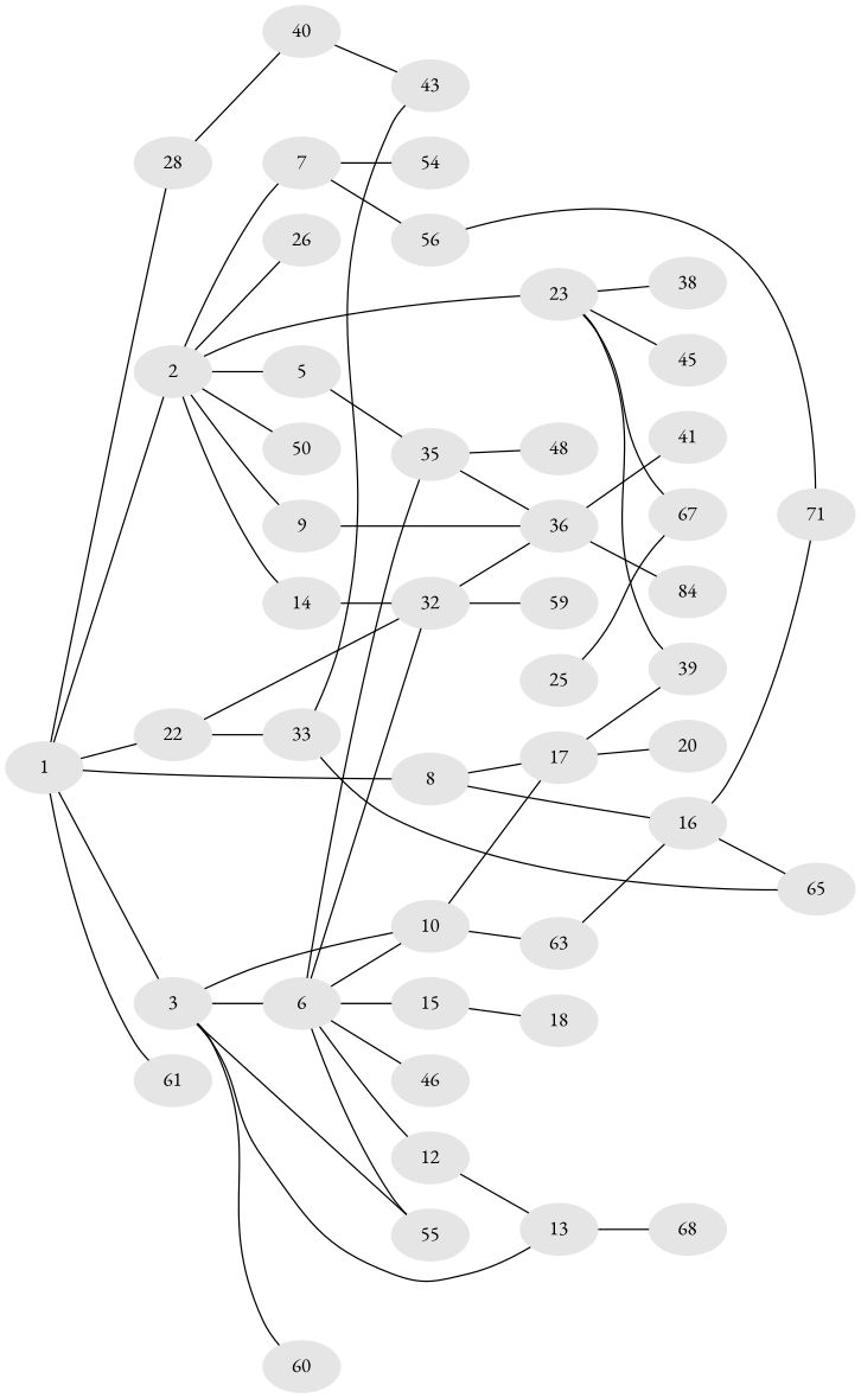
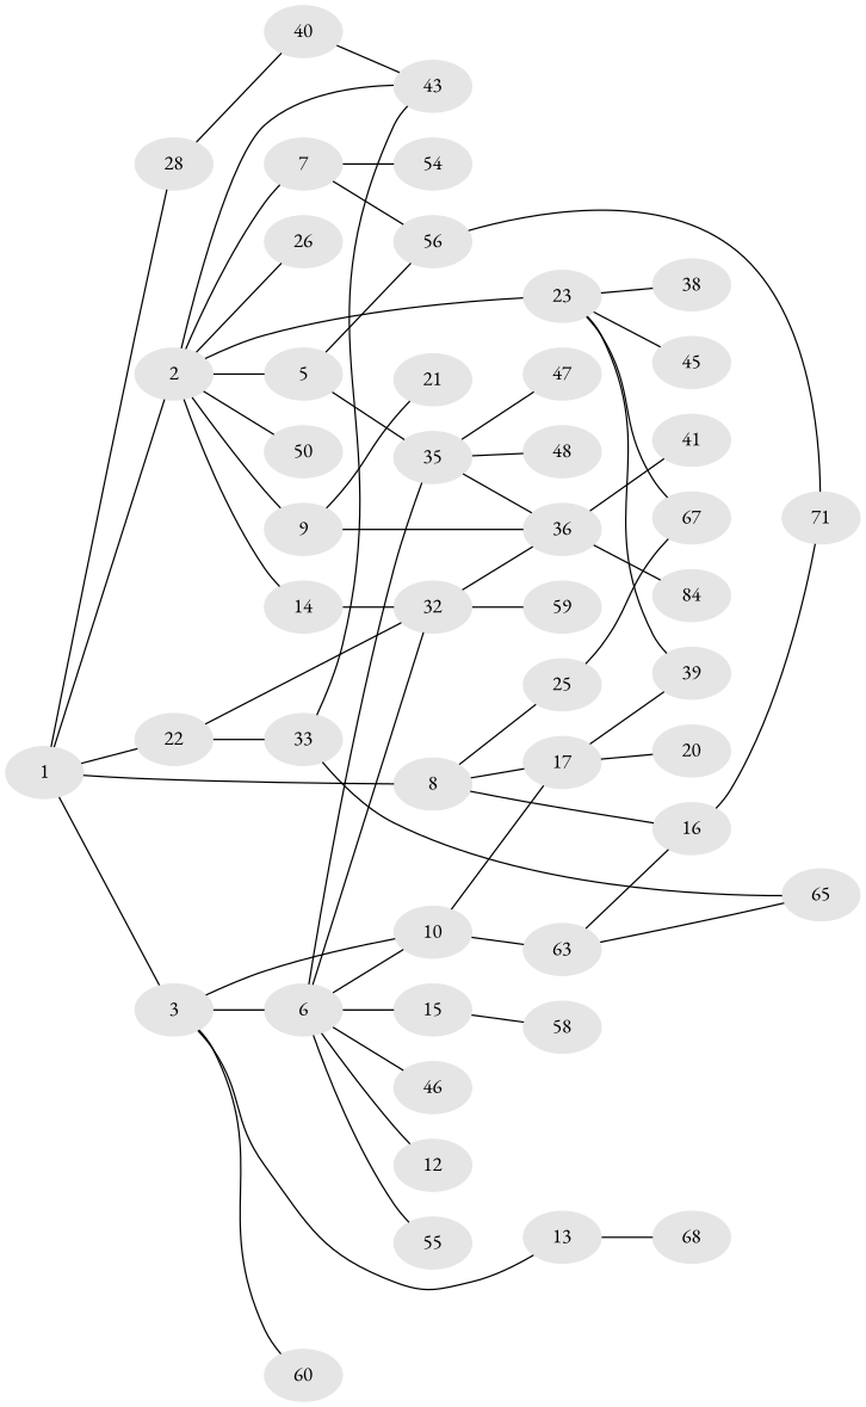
  graph {
    fontname="EB Garamond"
    rankdir=LR
    node [color=gray90 fontname="EB Garamond" style=filled]
    edge [fontname="EB Garamond"]
    1 [super="+24"]
    2 [super="+4"]
    3 [super="+31"]
    8
    22 [super="+29"]
    28 [super="+57"]
-   61
    5 [super="+11"]
    7
    9 [super="+58"]
    14
    23 [super="+27"]
    26
    43 [super="+49"]
    50
    6 [super="+73"]
    10 [super="+44"]
    13 [super="+66"]
    55
    60
    16 [super="+34"]
    17 [super="+51"]
    25 [super="+53"]
    32 [super="+42"]
    33 [super="+74"]
    40 [super="+52"]
    35 [super="+37"]
    56 [super="+62"]
    54
+   21
    36 [super="+72"]
    39
    38
    45
    67
    12 [super="+19"]
    15 [super="+30"]
    46
    63
    68
+   47 [super="+70"]
    48 [super="+69"]
    71
-   18
+   18 [label=58]
    59
    65
    20
    41
    n49 [label=84]
    1 -- 2
    1 -- 3
    1 -- 8
    1 -- 22
    1 -- 28
-   1 -- 61
    2 -- 5
    2 -- 7
    2 -- 9
    2 -- 14
    2 -- 23
    2 -- 26
+   2 -- 43
    2 -- 50
    3 -- 6
    3 -- 10
    3 -- 13
-   3 -- 55
    3 -- 60
    8 -- 16
    8 -- 17
+   8 -- 25
    22 -- 32
    22 -- 33
    28 -- 40
    5 -- 35
+   5 -- 56
    7 -- 56
    7 -- 54
+   9 -- 21
    9 -- 36
    14 -- 32
    23 -- 39
    23 -- 38
    23 -- 45
    23 -- 67
    6 -- 10
    6 -- 55
    6 -- 32
    6 -- 35
    6 -- 12
    6 -- 15
    6 -- 46
    10 -- 17
    10 -- 63
    13 -- 68
    16 -- 71
-   16 -- 65
+   63 -- 65
    17 -- 39
    17 -- 20
    25 -- 67
    32 -- 36
    32 -- 59
    33 -- 43
    33 -- 65
    40 -- 43
    35 -- 36
+   35 -- 47
    35 -- 48
    56 -- 71
    36 -- 41
    36 -- n49
-   12 -- 13
    15 -- 18
    63 -- 16
  }
